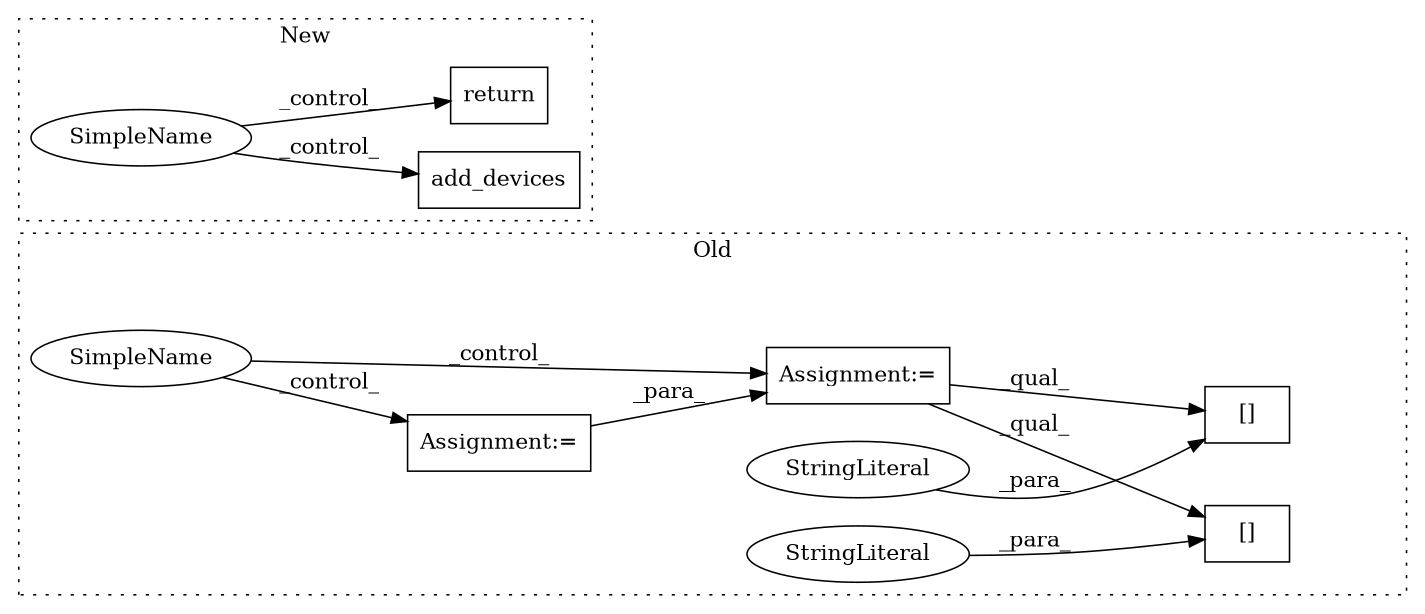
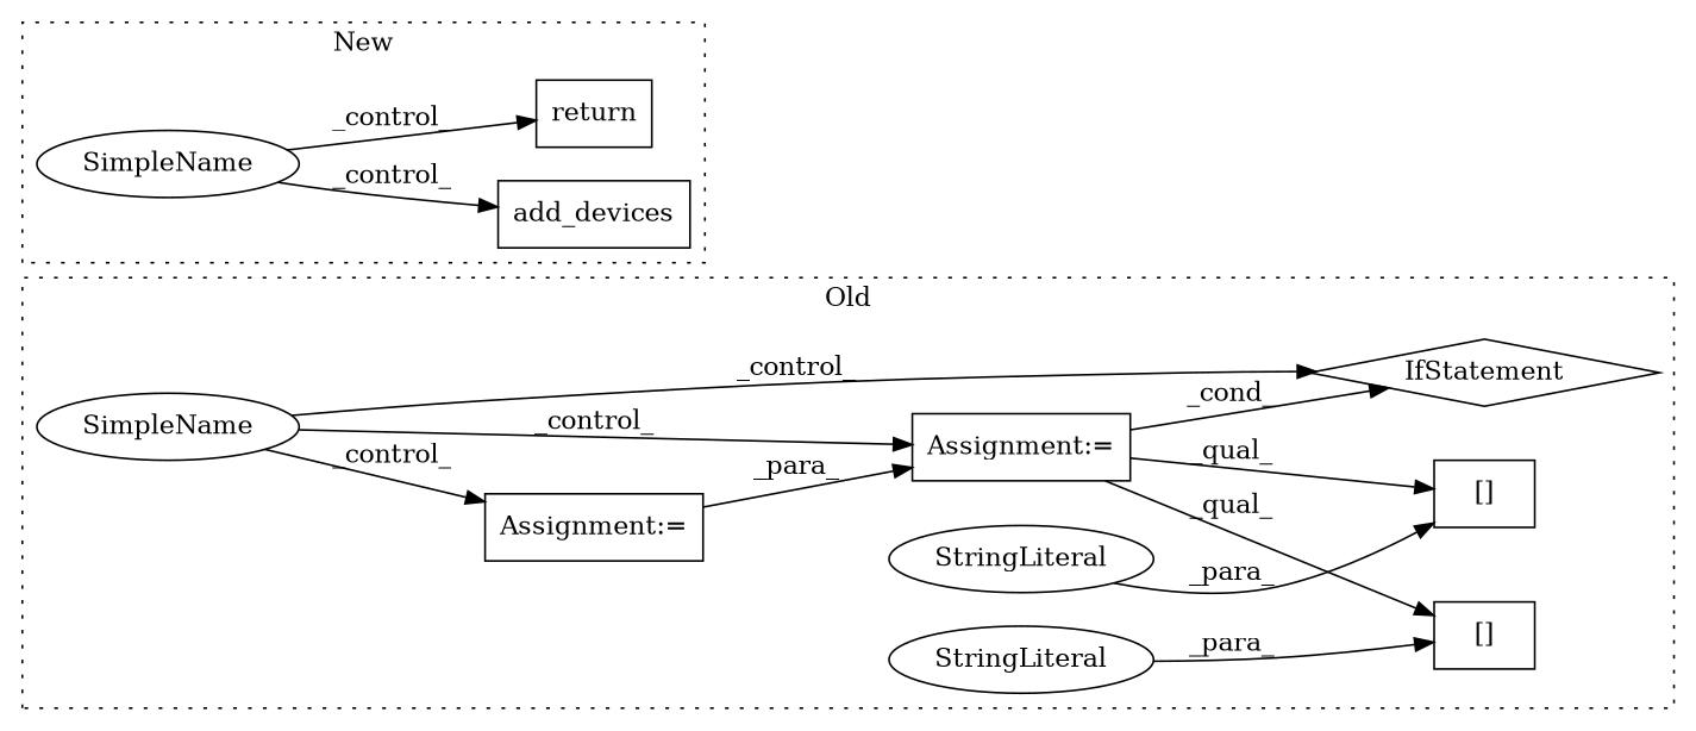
  digraph {
    rankdir=LR
    node [a=2 shape=box]
    n1 [l="5,1" label="[]" s="855,866"]
    n2 [a=45 l=6 label=StringLiteral s=860 shape=ellipse]
    n3 [a=7 l="53,2" label="Assignment:=" s="755,835"]
    n4 [a=7 l=1 label="Assignment:=" s=679]
    n5 [l="5,1" label="[]" s="1019,1028"]
    n6 [a=45 l=4 label=StringLiteral s=1024 shape=ellipse]
    n7 [a=42 label=SimpleName shape=ellipse]
+   n8 [a=25 l="10,2" label=IfStatement s="845,900" shape=diamond]
    n9 [a=32 l="12,1" label=add_devices s="441,503"]
    n10 [a=42 label=SimpleName shape=ellipse]
    n11 [a=41 l=7 label=return s=510]
    subgraph cluster_1 {
      label=Old
      style=dotted
      n1
      n2
      n3
      n4
      n5
      n6
      n7
+     n8
    }
    subgraph cluster_2 {
      label=New
      style=dotted
      n9
      n10
      n11
    }
    n2 -> n1 [label=_para_]
    n3 -> n1 [label=_qual_]
    n3 -> n5 [label=_qual_]
+   n3 -> n8 [label=_cond_]
    n4 -> n3 [label=_para_]
    n6 -> n5 [label=_para_]
    n7 -> n3 [label=_control_]
    n7 -> n4 [label=_control_]
+   n7 -> n8 [label=_control_]
    n10 -> n9 [label=_control_]
    n10 -> n11 [label=_control_]
  }
